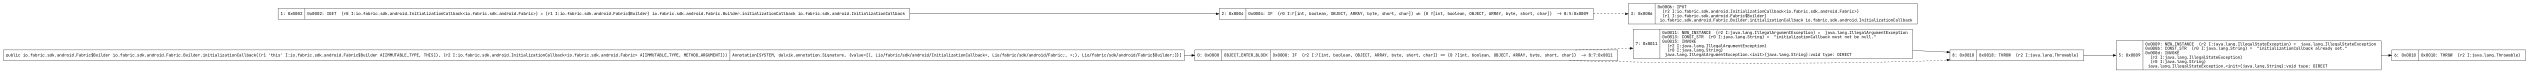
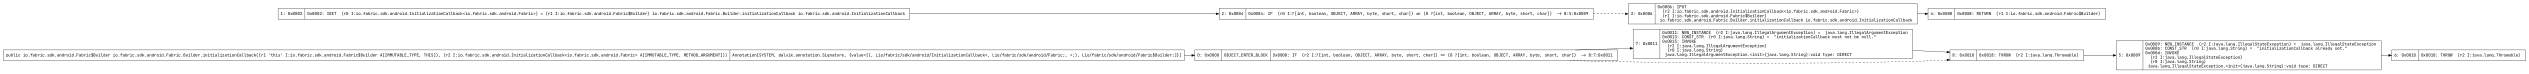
  digraph {
    fontname="JetBrains Mono"
    rankdir=LR
    node [fontname="JetBrains Mono" shape=record]
    edge [fontname="JetBrains Mono"]
    n1 [label="{0\:\ 0x0000|OBJECT_ENTER_BLOCK\l|0x0000: IF  (r2 I:?[int, boolean, OBJECT, ARRAY, byte, short, char]) == (0 ?[int, boolean, OBJECT, ARRAY, byte, short, char])  \-\> B:7:0x0011 \l}"]
    n2 [label="{7\:\ 0x0011|0x0011: NEW_INSTANCE  (r2 I:java.lang.IllegalArgumentException) =  java.lang.IllegalArgumentException \l0x0013: CONST_STR  (r0 I:java.lang.String) =  \"initializationCallback must not be null.\" \l0x0015: INVOKE  \l  (r2 I:java.lang.IllegalArgumentException)\l  (r0 I:java.lang.String)\l java.lang.IllegalArgumentException.\<init\>(java.lang.String):void type: DIRECT \l}"]
    n3 [label="{8\:\ 0x0018|0x0018: THROW  (r2 I:java.lang.Throwable) \l}"]
    n4 [label="{1\:\ 0x0002|0x0002: IGET  (r0 I:io.fabric.sdk.android.InitializationCallback\<io.fabric.sdk.android.Fabric\>) = (r1 I:io.fabric.sdk.android.Fabric$Builder) io.fabric.sdk.android.Fabric.Builder.initializationCallback io.fabric.sdk.android.InitializationCallback \l}"]
    n5 [label="{2\:\ 0x0004|0x0004: IF  (r0 I:?[int, boolean, OBJECT, ARRAY, byte, short, char]) != (0 ?[int, boolean, OBJECT, ARRAY, byte, short, char])  \-\> B:5:0x0009 \l}"]
    n6 [label="{3\:\ 0x0006|0x0006: IPUT  \l  (r2 I:io.fabric.sdk.android.InitializationCallback\<io.fabric.sdk.android.Fabric\>)\l  (r1 I:io.fabric.sdk.android.Fabric$Builder)\l io.fabric.sdk.android.Fabric.Builder.initializationCallback io.fabric.sdk.android.InitializationCallback \l}"]
+   n7 [label="{4\:\ 0x0008|0x0008: RETURN  (r1 I:io.fabric.sdk.android.Fabric$Builder) \l}"]
    n8 [label="{5\:\ 0x0009|0x0009: NEW_INSTANCE  (r2 I:java.lang.IllegalStateException) =  java.lang.IllegalStateException \l0x000b: CONST_STR  (r0 I:java.lang.String) =  \"initializationCallback already set.\" \l0x000d: INVOKE  \l  (r2 I:java.lang.IllegalStateException)\l  (r0 I:java.lang.String)\l java.lang.IllegalStateException.\<init\>(java.lang.String):void type: DIRECT \l}"]
    n9 [label="{6\:\ 0x0010|0x0010: THROW  (r2 I:java.lang.Throwable) \l}"]
    n10 [label="{public io.fabric.sdk.android.Fabric$Builder io.fabric.sdk.android.Fabric.Builder.initializationCallback((r1 'this' I:io.fabric.sdk.android.Fabric$Builder A[IMMUTABLE_TYPE, THIS]), (r2 I:io.fabric.sdk.android.InitializationCallback\<io.fabric.sdk.android.Fabric\> A[IMMUTABLE_TYPE, METHOD_ARGUMENT]))  | Annotation[SYSTEM, dalvik.annotation.Signature, \{value=[(, Lio\/fabric\/sdk\/android\/InitializationCallback\<, Lio\/fabric\/sdk\/android\/Fabric;, \>;), Lio\/fabric\/sdk\/android\/Fabric$Builder;]\}]\l}"]
-   n1 -> n2 [style=dashed]
+   n1 -> n2
    n1 -> n3 [style=dashed]
    n2 -> n3
    n3 -> n8
    n4 -> n5
    n5 -> n6 [style=dashed]
+   n6 -> n7
    n8 -> n9
    n10 -> n1
  }
